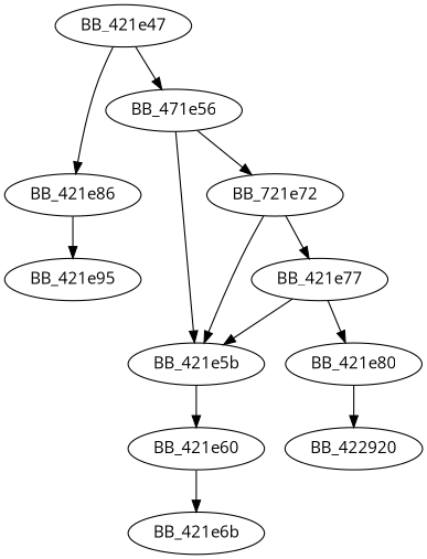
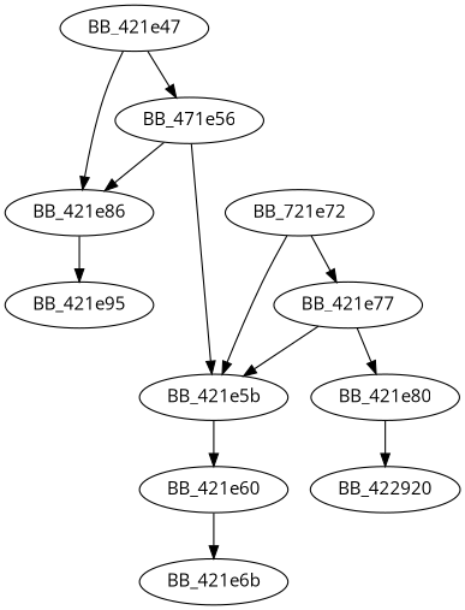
  digraph {
    fontname="Open Sans"
    node [fontname="Open Sans"]
    edge [fontname="Open Sans"]
    n1 [label=BB_471e56]
    BB_421e47
    BB_421e86
    BB_421e5b
    n5 [label=BB_721e72]
    BB_421e95
    BB_421e60
    BB_421e77
    BB_421e6b
    BB_421e80
    BB_422920
    n1 -> BB_421e5b
-   n1 -> n5
+   n1 -> BB_421e86
    BB_421e47 -> n1
    BB_421e47 -> BB_421e86
    BB_421e86 -> BB_421e95
    BB_421e5b -> BB_421e60
    n5 -> BB_421e5b
    n5 -> BB_421e77
    BB_421e60 -> BB_421e6b
    BB_421e77 -> BB_421e5b
    BB_421e77 -> BB_421e80
    BB_421e80 -> BB_422920
  }
